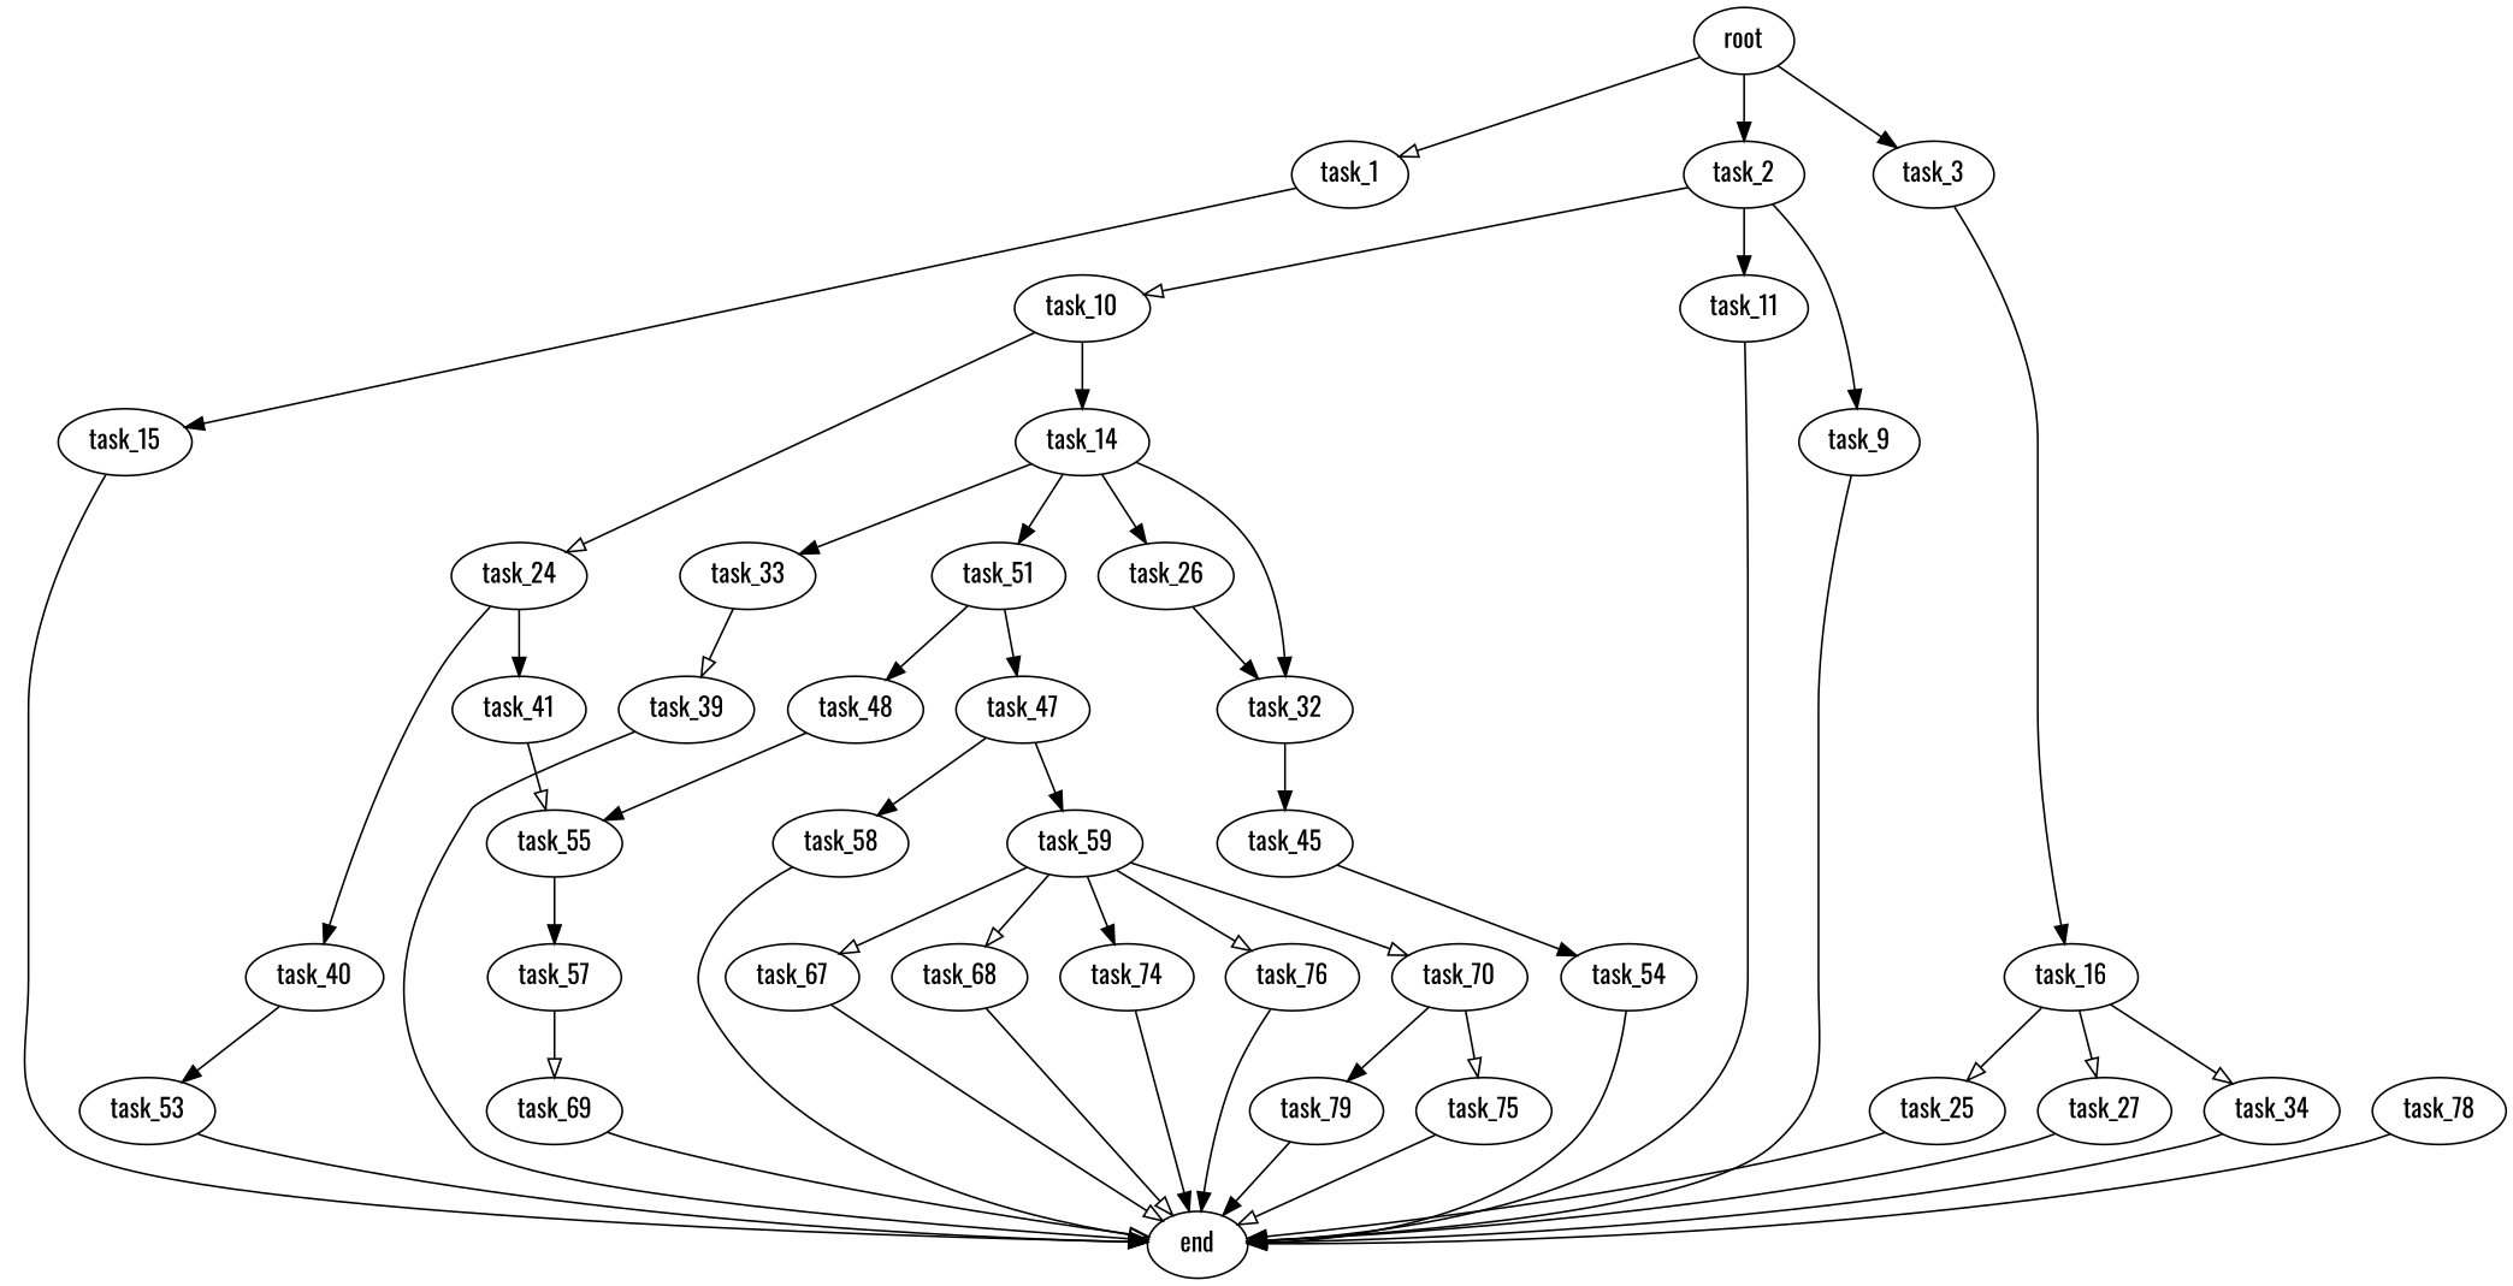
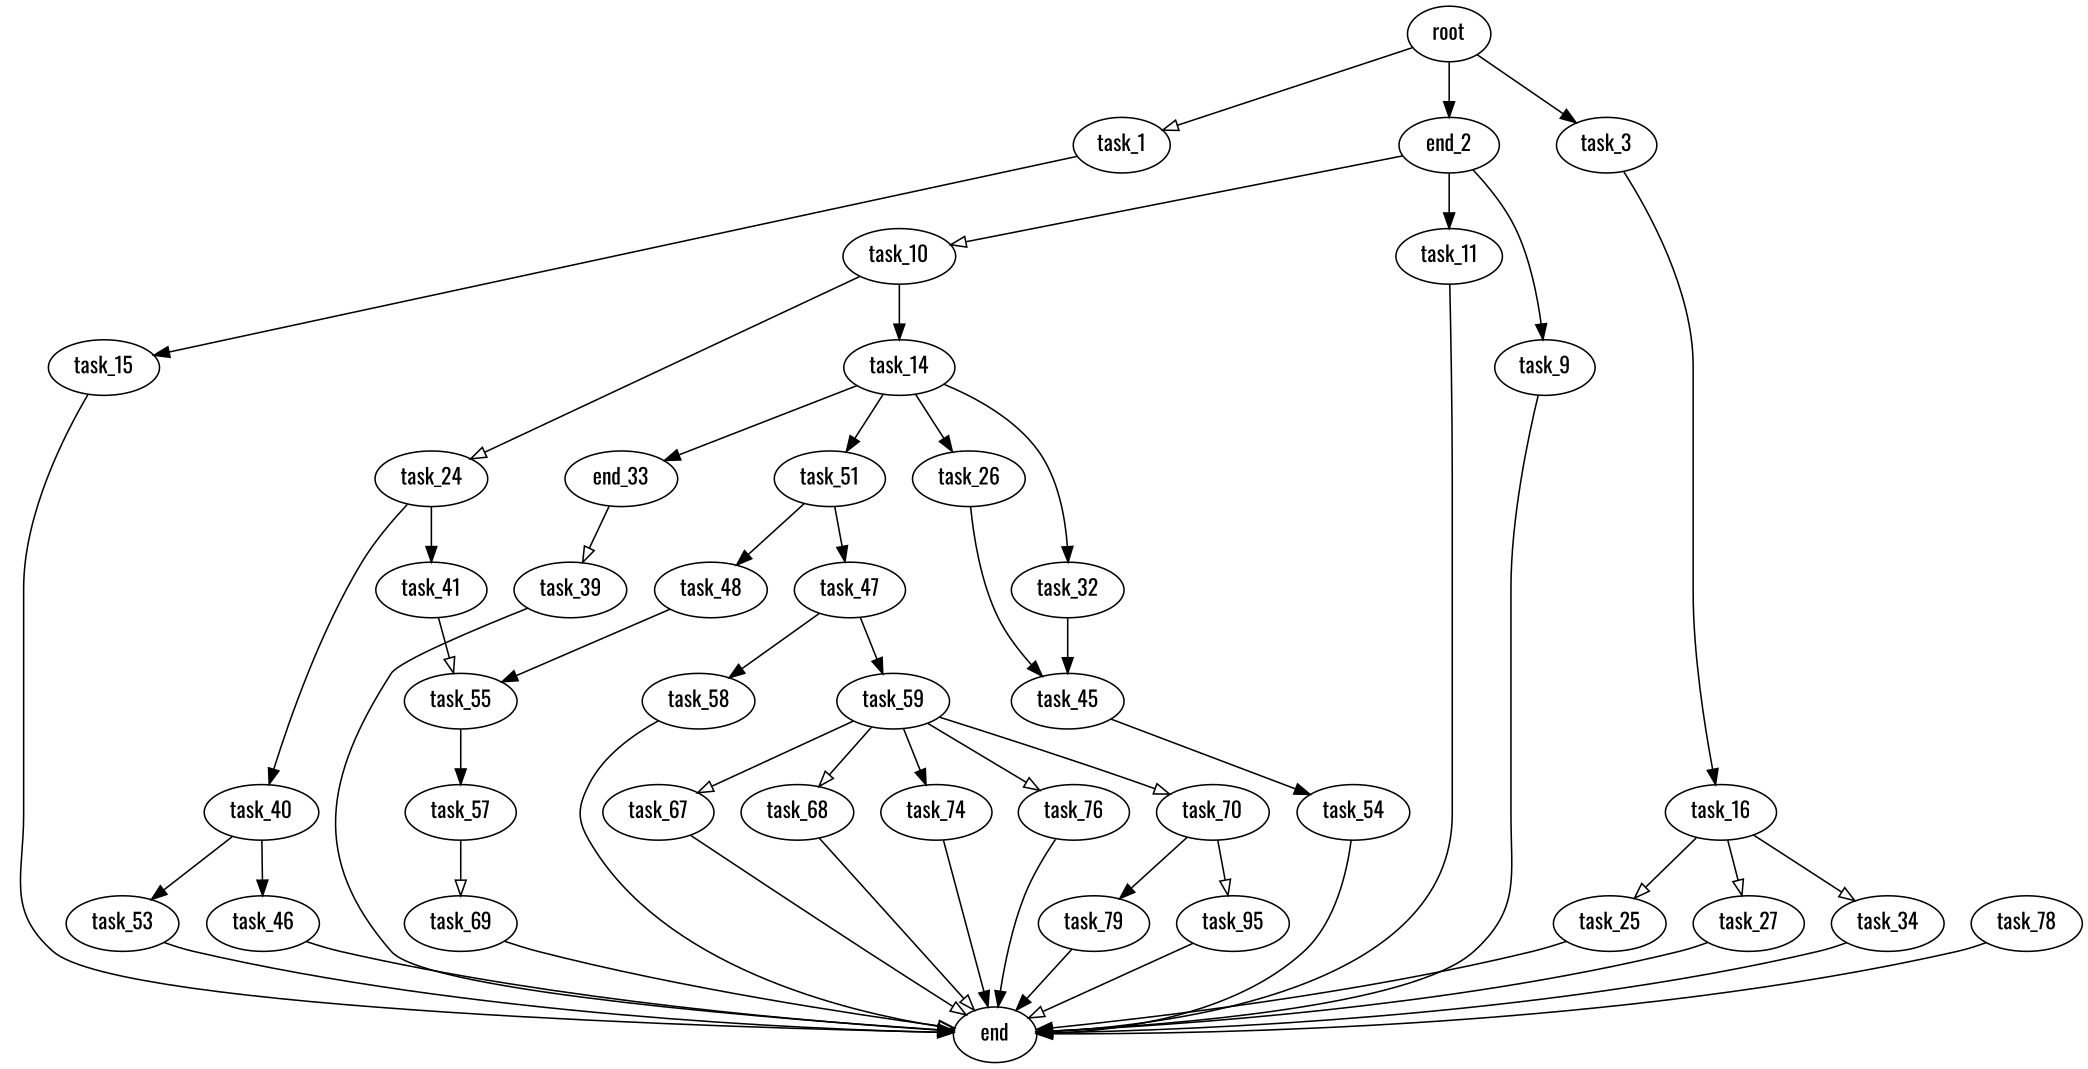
  digraph {
    fontname=Oswald
    node [fontname=Oswald]
    edge [arrowhead=normal fontname=Oswald]
    root
    task_1
-   task_2
+   task_2 [label=end_2]
    task_3
    task_15
    task_9
    task_10
    task_11
    task_16
    end
    task_14
    task_24
    task_25
    task_27
    task_34
    task_26
    n17 [label=task_51]
    task_32
-   task_33
+   task_33 [label=end_33]
    task_40
    task_41
    task_47
    task_48
    task_45
    task_39
+   task_46
    task_53
    task_55
    task_58
    task_59
    task_54
    task_57
    task_67
    task_68
    task_70
    task_74
    task_76
    task_69
-   task_75
+   task_75 [label=task_95]
    task_79
    task_78
    root -> task_1 [arrowhead=onormal]
    root -> task_2
    root -> task_3
    task_1 -> task_15
    task_2 -> task_9
    task_2 -> task_10 [arrowhead=onormal]
    task_2 -> task_11
    task_3 -> task_16
    task_15 -> end [arrowhead=onormal]
    task_9 -> end
    task_10 -> task_14
    task_10 -> task_24 [arrowhead=onormal]
    task_11 -> end
    task_16 -> task_25 [arrowhead=onormal]
    task_16 -> task_27 [arrowhead=onormal]
    task_16 -> task_34 [arrowhead=onormal]
    task_14 -> task_26
    task_14 -> n17
    task_14 -> task_32
    task_14 -> task_33
    task_24 -> task_40
    task_24 -> task_41
    task_25 -> end
    task_27 -> end [arrowhead=onormal]
    task_34 -> end
-   task_26 -> task_32
+   task_26 -> task_45
    n17 -> task_47
    n17 -> task_48
    task_32 -> task_45
    task_33 -> task_39 [arrowhead=onormal]
+   task_40 -> task_46
    task_40 -> task_53
    task_41 -> task_55 [arrowhead=onormal]
    task_47 -> task_58
    task_47 -> task_59
    task_48 -> task_55
    task_45 -> task_54
    task_39 -> end
+   task_46 -> end [arrowhead=onormal]
    task_53 -> end
    task_55 -> task_57
    task_58 -> end [arrowhead=onormal]
    task_59 -> task_67 [arrowhead=onormal]
    task_59 -> task_68 [arrowhead=onormal]
    task_59 -> task_70 [arrowhead=onormal]
    task_59 -> task_74
    task_59 -> task_76 [arrowhead=onormal]
    task_54 -> end
    task_57 -> task_69 [arrowhead=onormal]
    task_67 -> end [arrowhead=onormal]
    task_68 -> end [arrowhead=onormal]
    task_70 -> task_75 [arrowhead=onormal]
    task_70 -> task_79
    task_74 -> end
    task_76 -> end
    task_69 -> end [arrowhead=onormal]
    task_75 -> end [arrowhead=onormal]
    task_79 -> end
    task_78 -> end
  }
